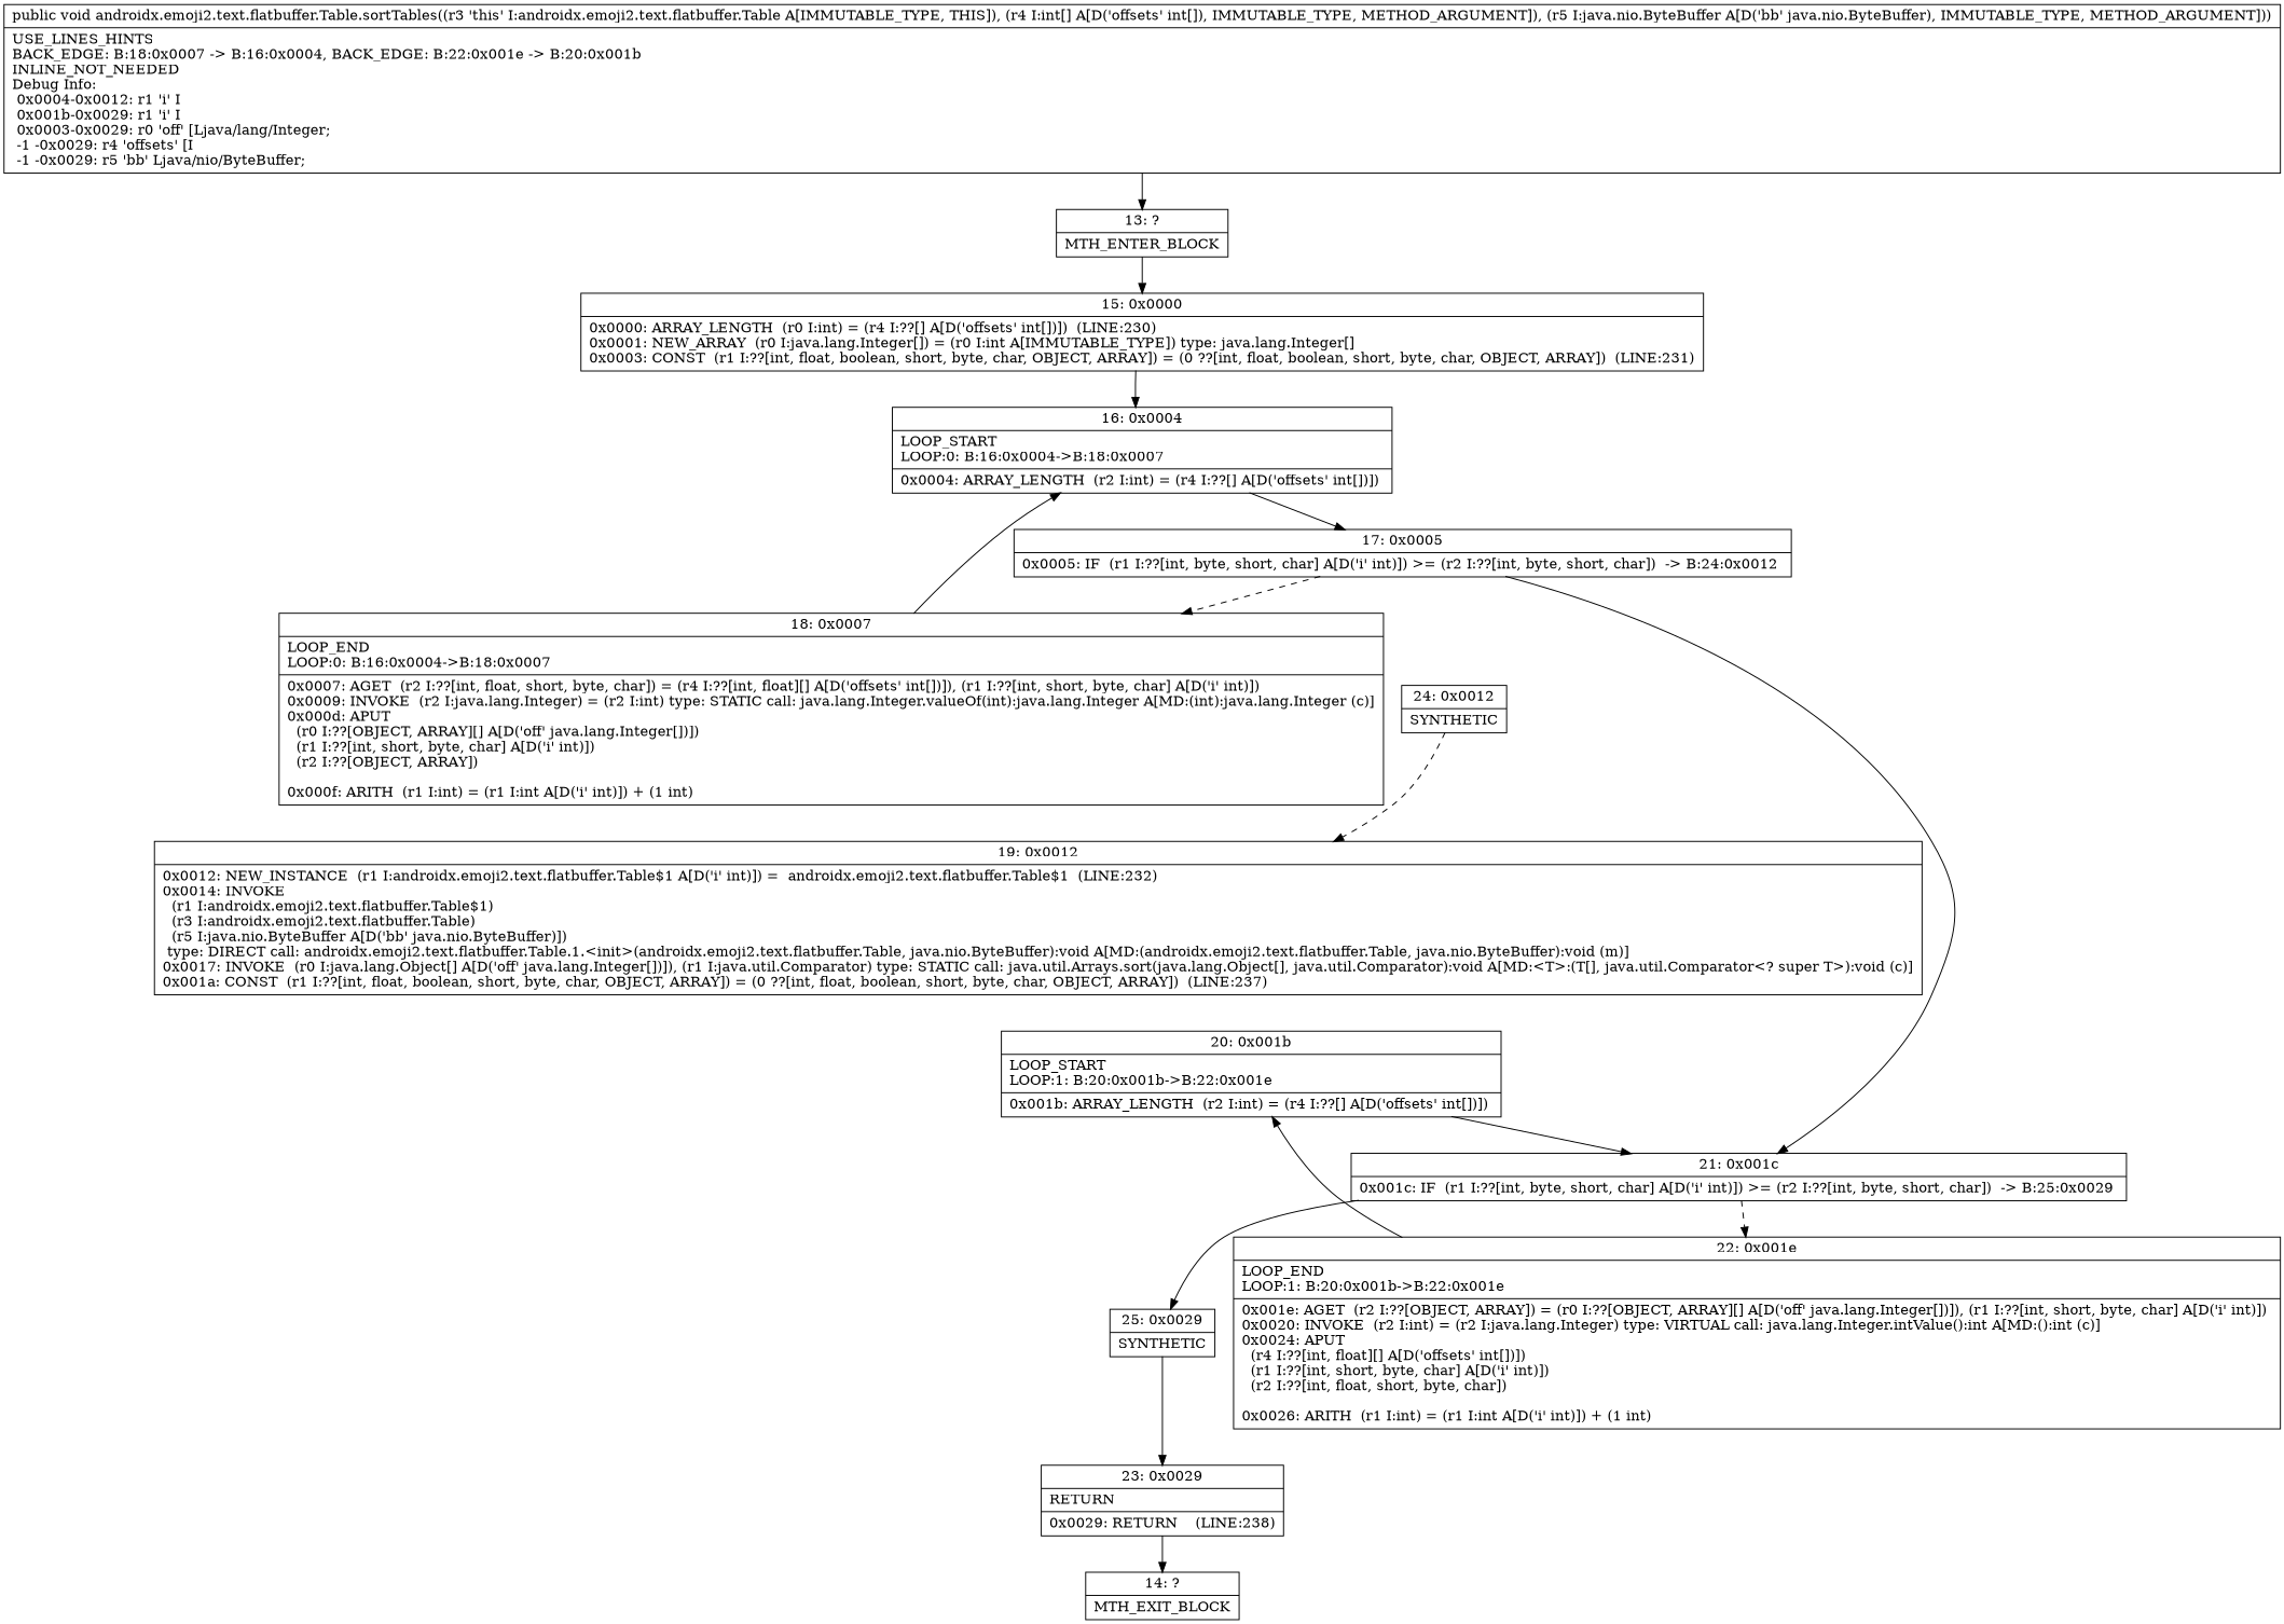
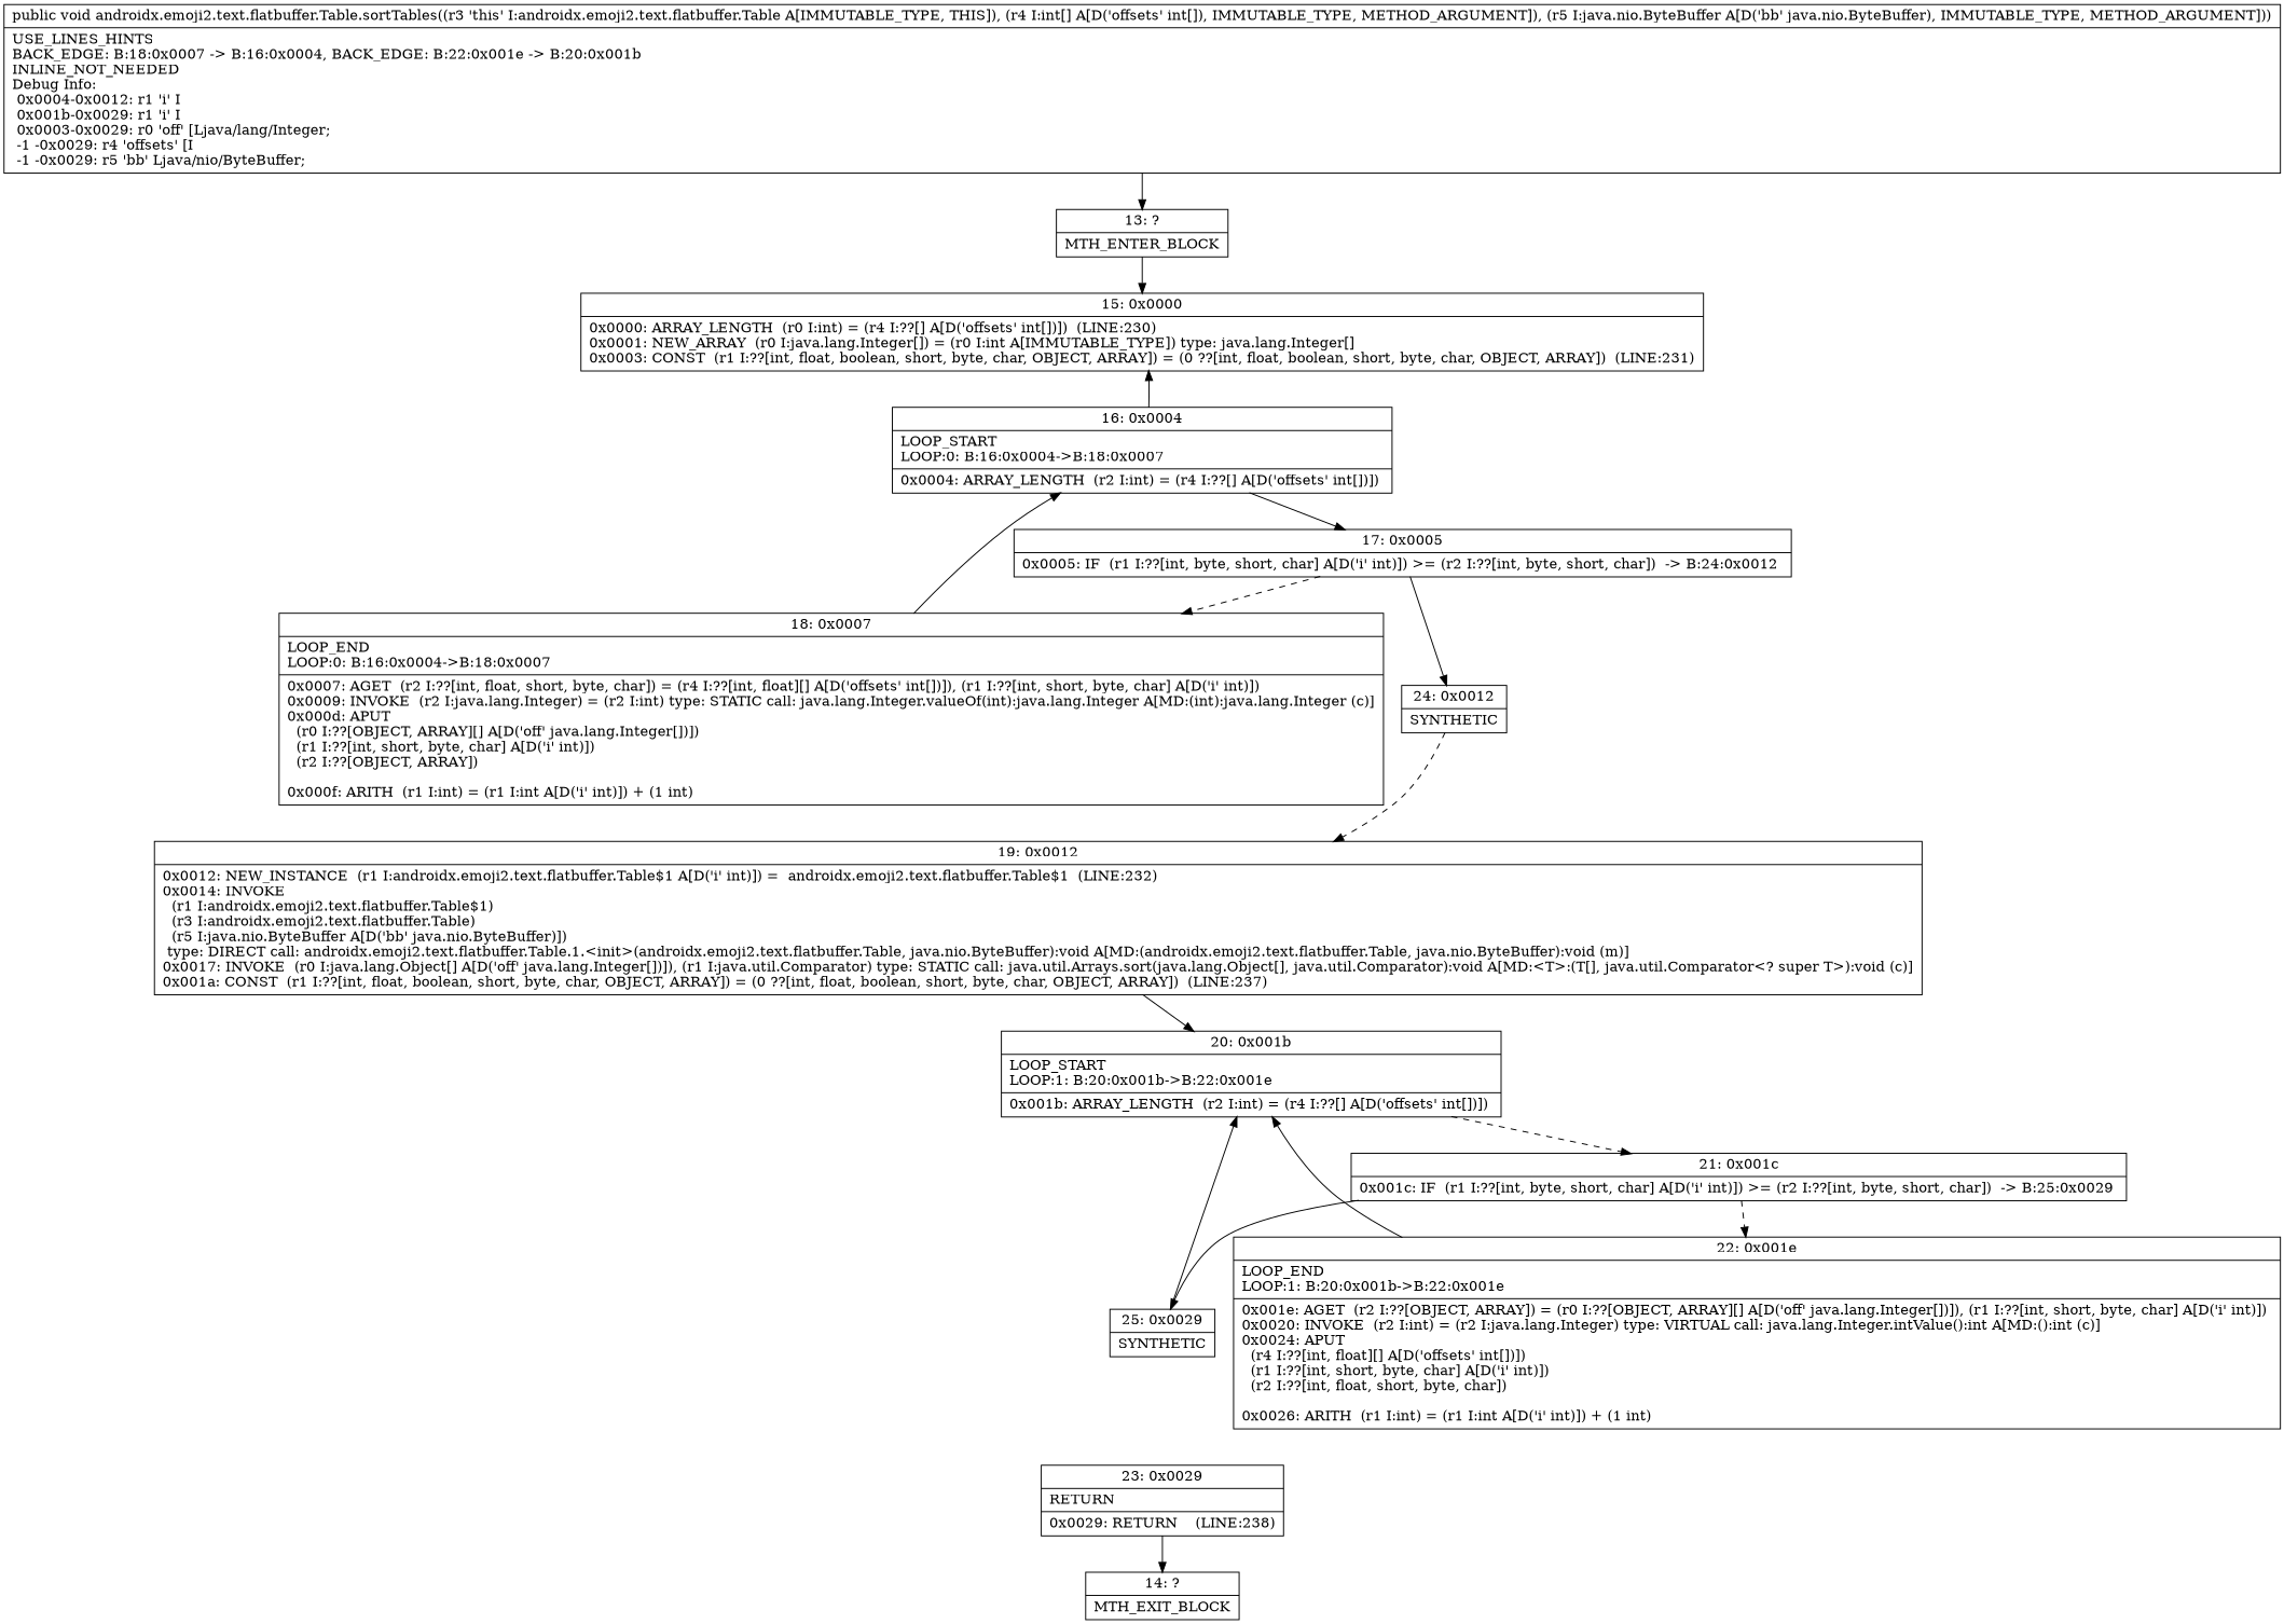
  digraph {
    node [shape=record]
    n1 [label="{13\:\ ?|MTH_ENTER_BLOCK\l}"]
    n2 [label="{15\:\ 0x0000|0x0000: ARRAY_LENGTH  (r0 I:int) = (r4 I:??[] A[D('offsets' int[])])  (LINE:230)\l0x0001: NEW_ARRAY  (r0 I:java.lang.Integer[]) = (r0 I:int A[IMMUTABLE_TYPE]) type: java.lang.Integer[] \l0x0003: CONST  (r1 I:??[int, float, boolean, short, byte, char, OBJECT, ARRAY]) = (0 ??[int, float, boolean, short, byte, char, OBJECT, ARRAY])  (LINE:231)\l}"]
    n3 [label="{16\:\ 0x0004|LOOP_START\lLOOP:0: B:16:0x0004\-\>B:18:0x0007\l|0x0004: ARRAY_LENGTH  (r2 I:int) = (r4 I:??[] A[D('offsets' int[])]) \l}"]
    n4 [label="{17\:\ 0x0005|0x0005: IF  (r1 I:??[int, byte, short, char] A[D('i' int)]) \>= (r2 I:??[int, byte, short, char])  \-\> B:24:0x0012 \l}"]
    n5 [label="{18\:\ 0x0007|LOOP_END\lLOOP:0: B:16:0x0004\-\>B:18:0x0007\l|0x0007: AGET  (r2 I:??[int, float, short, byte, char]) = (r4 I:??[int, float][] A[D('offsets' int[])]), (r1 I:??[int, short, byte, char] A[D('i' int)]) \l0x0009: INVOKE  (r2 I:java.lang.Integer) = (r2 I:int) type: STATIC call: java.lang.Integer.valueOf(int):java.lang.Integer A[MD:(int):java.lang.Integer (c)]\l0x000d: APUT  \l  (r0 I:??[OBJECT, ARRAY][] A[D('off' java.lang.Integer[])])\l  (r1 I:??[int, short, byte, char] A[D('i' int)])\l  (r2 I:??[OBJECT, ARRAY])\l \l0x000f: ARITH  (r1 I:int) = (r1 I:int A[D('i' int)]) + (1 int) \l}"]
    n6 [label="{24\:\ 0x0012|SYNTHETIC\l}"]
    n7 [label="{19\:\ 0x0012|0x0012: NEW_INSTANCE  (r1 I:androidx.emoji2.text.flatbuffer.Table$1 A[D('i' int)]) =  androidx.emoji2.text.flatbuffer.Table$1  (LINE:232)\l0x0014: INVOKE  \l  (r1 I:androidx.emoji2.text.flatbuffer.Table$1)\l  (r3 I:androidx.emoji2.text.flatbuffer.Table)\l  (r5 I:java.nio.ByteBuffer A[D('bb' java.nio.ByteBuffer)])\l type: DIRECT call: androidx.emoji2.text.flatbuffer.Table.1.\<init\>(androidx.emoji2.text.flatbuffer.Table, java.nio.ByteBuffer):void A[MD:(androidx.emoji2.text.flatbuffer.Table, java.nio.ByteBuffer):void (m)]\l0x0017: INVOKE  (r0 I:java.lang.Object[] A[D('off' java.lang.Integer[])]), (r1 I:java.util.Comparator) type: STATIC call: java.util.Arrays.sort(java.lang.Object[], java.util.Comparator):void A[MD:\<T\>:(T[], java.util.Comparator\<? super T\>):void (c)]\l0x001a: CONST  (r1 I:??[int, float, boolean, short, byte, char, OBJECT, ARRAY]) = (0 ??[int, float, boolean, short, byte, char, OBJECT, ARRAY])  (LINE:237)\l}"]
    n8 [label="{20\:\ 0x001b|LOOP_START\lLOOP:1: B:20:0x001b\-\>B:22:0x001e\l|0x001b: ARRAY_LENGTH  (r2 I:int) = (r4 I:??[] A[D('offsets' int[])]) \l}"]
    n9 [label="{21\:\ 0x001c|0x001c: IF  (r1 I:??[int, byte, short, char] A[D('i' int)]) \>= (r2 I:??[int, byte, short, char])  \-\> B:25:0x0029 \l}"]
    n10 [label="{22\:\ 0x001e|LOOP_END\lLOOP:1: B:20:0x001b\-\>B:22:0x001e\l|0x001e: AGET  (r2 I:??[OBJECT, ARRAY]) = (r0 I:??[OBJECT, ARRAY][] A[D('off' java.lang.Integer[])]), (r1 I:??[int, short, byte, char] A[D('i' int)]) \l0x0020: INVOKE  (r2 I:int) = (r2 I:java.lang.Integer) type: VIRTUAL call: java.lang.Integer.intValue():int A[MD:():int (c)]\l0x0024: APUT  \l  (r4 I:??[int, float][] A[D('offsets' int[])])\l  (r1 I:??[int, short, byte, char] A[D('i' int)])\l  (r2 I:??[int, float, short, byte, char])\l \l0x0026: ARITH  (r1 I:int) = (r1 I:int A[D('i' int)]) + (1 int) \l}"]
    n11 [label="{25\:\ 0x0029|SYNTHETIC\l}"]
    n12 [label="{23\:\ 0x0029|RETURN\l|0x0029: RETURN    (LINE:238)\l}"]
    n13 [label="{14\:\ ?|MTH_EXIT_BLOCK\l}"]
    n14 [label="{public void androidx.emoji2.text.flatbuffer.Table.sortTables((r3 'this' I:androidx.emoji2.text.flatbuffer.Table A[IMMUTABLE_TYPE, THIS]), (r4 I:int[] A[D('offsets' int[]), IMMUTABLE_TYPE, METHOD_ARGUMENT]), (r5 I:java.nio.ByteBuffer A[D('bb' java.nio.ByteBuffer), IMMUTABLE_TYPE, METHOD_ARGUMENT]))  | USE_LINES_HINTS\lBACK_EDGE: B:18:0x0007 \-\> B:16:0x0004, BACK_EDGE: B:22:0x001e \-\> B:20:0x001b\lINLINE_NOT_NEEDED\lDebug Info:\l  0x0004\-0x0012: r1 'i' I\l  0x001b\-0x0029: r1 'i' I\l  0x0003\-0x0029: r0 'off' [Ljava\/lang\/Integer;\l  \-1 \-0x0029: r4 'offsets' [I\l  \-1 \-0x0029: r5 'bb' Ljava\/nio\/ByteBuffer;\l}"]
    n1 -> n2
-   n2 -> n3
+   n3 -> n2
    n3 -> n4
    n4 -> n5 [style=dashed]
-   n4 -> n9
+   n4 -> n6
    n5 -> n3
    n6 -> n7 [style=dashed]
-   n8 -> n9
+   n7 -> n8
+   n8 -> n9 [style=dashed]
    n9 -> n10 [style=dashed]
    n9 -> n11
    n10 -> n8
-   n11 -> n12
+   n11 -> n8
    n12 -> n13
    n14 -> n1
  }
